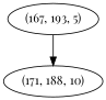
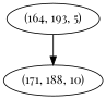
  digraph {
    fontname="Playfair Display"
    node [fontname="Playfair Display"]
-   "(164, 193, 5)" [label="(167, 193, 5)"]
+   "(164, 193, 5)"
    "(171, 188, 10)"
    "(164, 193, 5)" -> "(171, 188, 10)" [fontname="Playfair Display"]
  }
